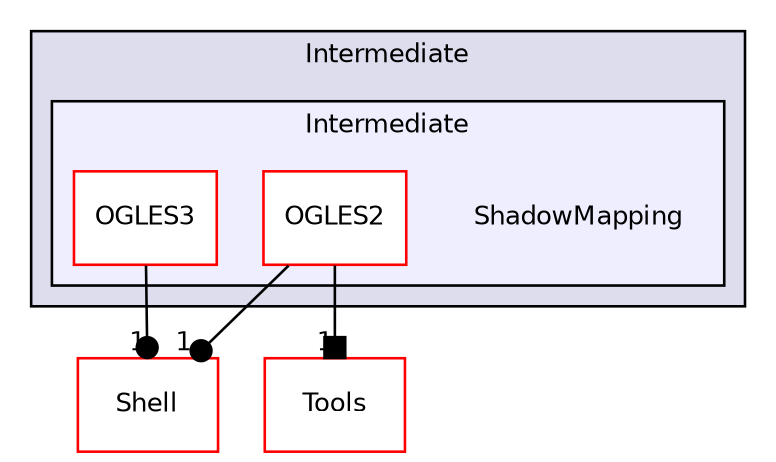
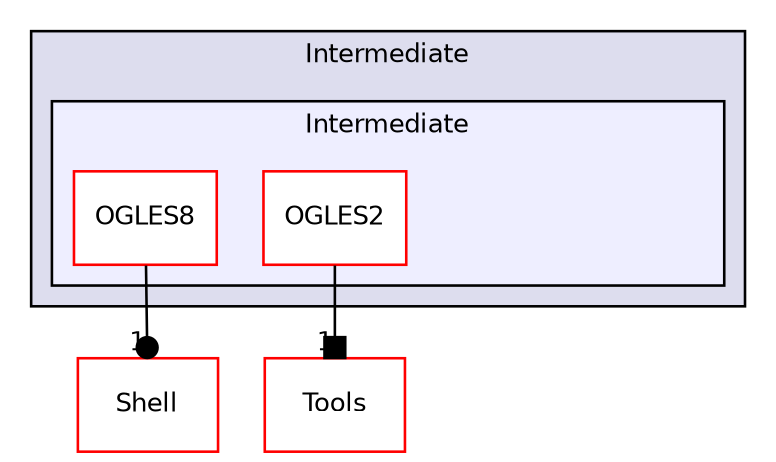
  digraph {
    compound=true
    node [fontname=Helvetica fontsize=10 shape=box color=red fillcolor=white style=filled]
    edge [arrowhead=dot headlabel=1 labeldistance=1.5 labelfontname=Helvetica labelfontsize=10]
-   n1 [label=ShadowMapping shape=plaintext color="" fillcolor="" style=""]
    n2 [label=OGLES2]
-   n3 [label=OGLES3]
+   n3 [label=OGLES8]
    n4 [label=Shell]
    n5 [label=Tools]
    subgraph cluster_1 {
      bgcolor="#ddddee"
      fontname=Helvetica
      fontsize=10
      label=Intermediate
      pencolor=black
      subgraph cluster_2 {
        bgcolor="#eeeeff"
        fontname=Helvetica
        fontsize=10
        label=Intermediate
        pencolor=black
-       n1
        n2
        n3
      }
    }
-   n2 -> n4
    n2 -> n5 [arrowhead=box]
    n3 -> n4
  }
